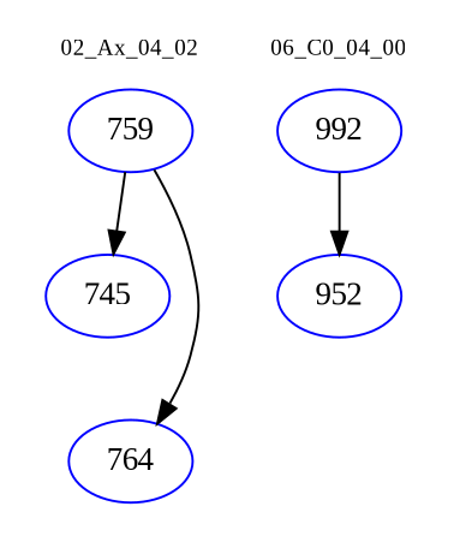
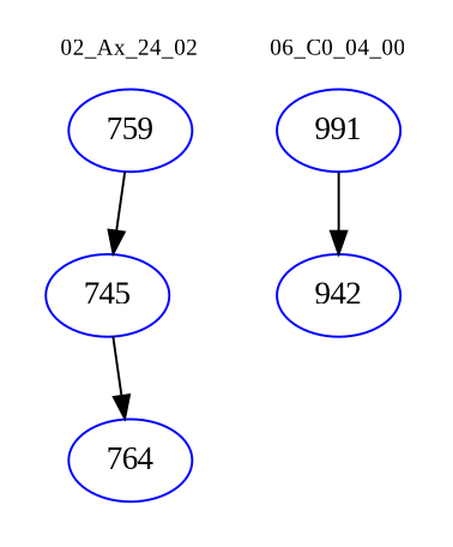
  digraph {
    fontname="Liberation Serif"
    node [color=blue fontname="Liberation Serif"]
    edge [color=black fontname="Liberation Serif"]
    n1 [label=759]
    n2 [label=745]
    n3 [label=764]
-   n4 [label=992]
-   n5 [label=952]
+   n4 [label=991]
+   n5 [label=942]
    subgraph cluster_1 {
      color=white
      fontsize=10
-     label="02_Ax_04_02"
+     label="02_Ax_24_02"
      n1
      n2
      n3
    }
    subgraph cluster_2 {
      color=white
      fontsize=10
      label="06_C0_04_00"
      n4
      n5
    }
    n1 -> n2
-   n1 -> n3
+   n2 -> n3
    n4 -> n5
  }
